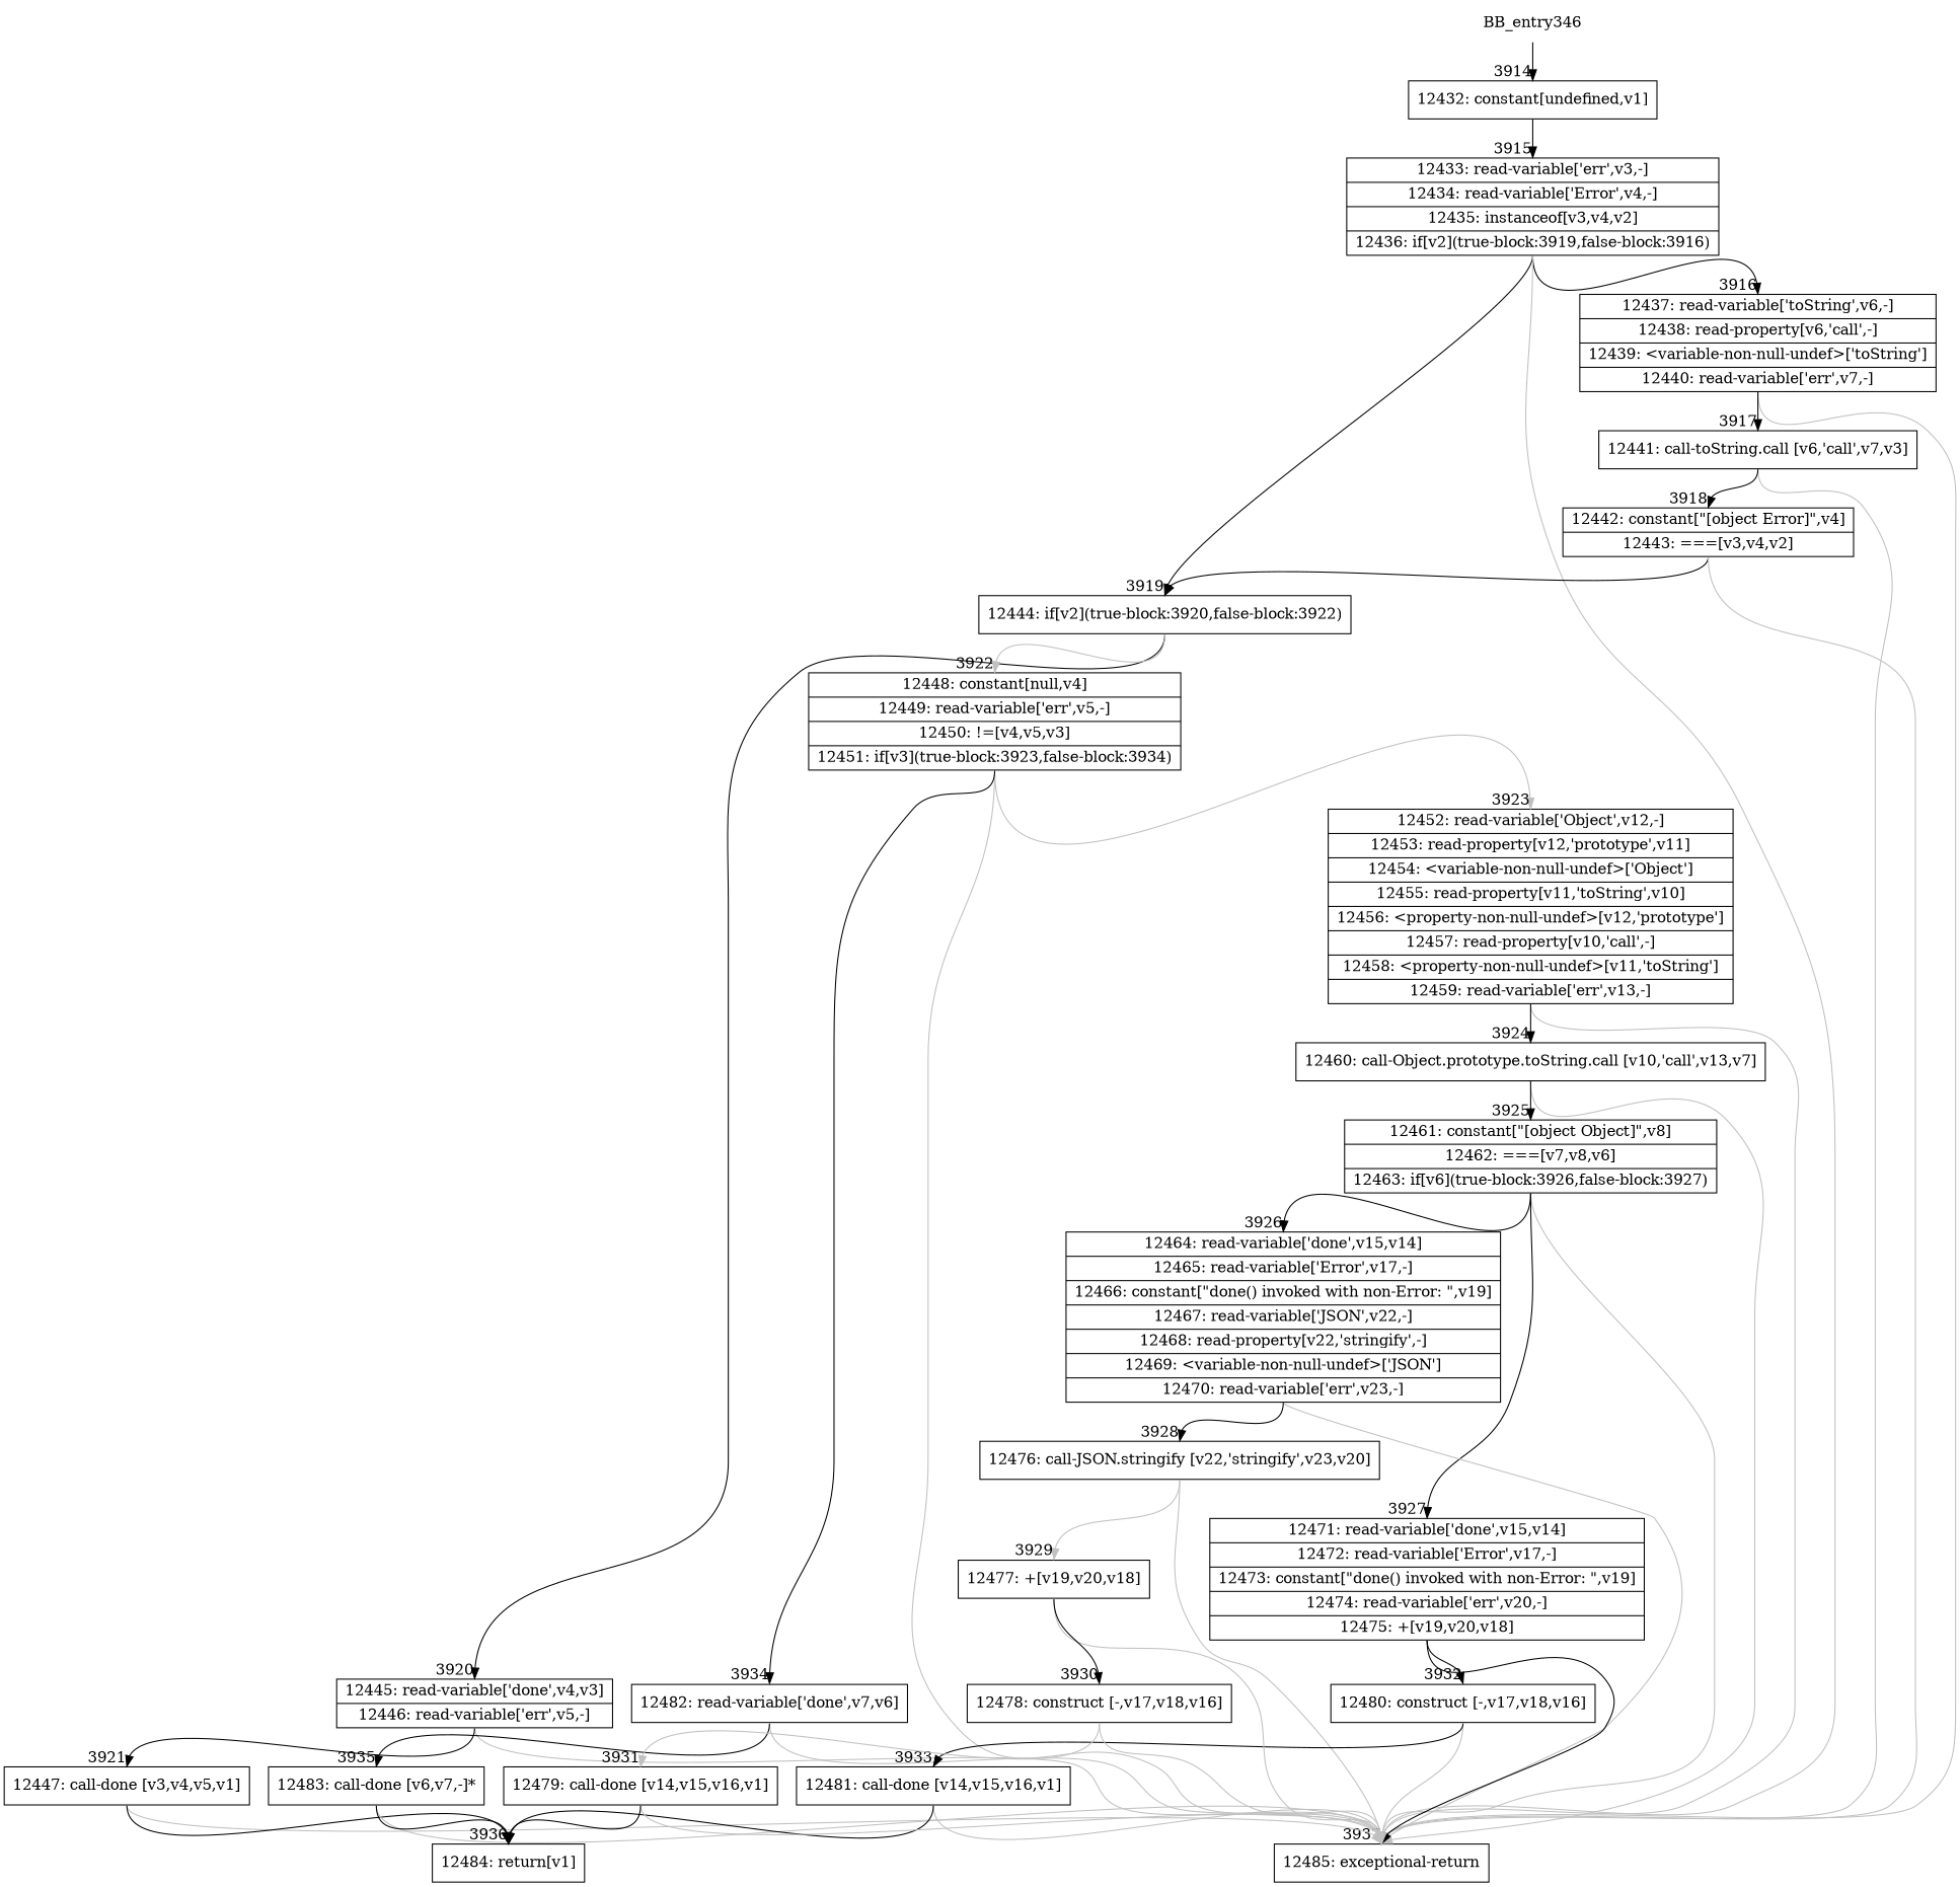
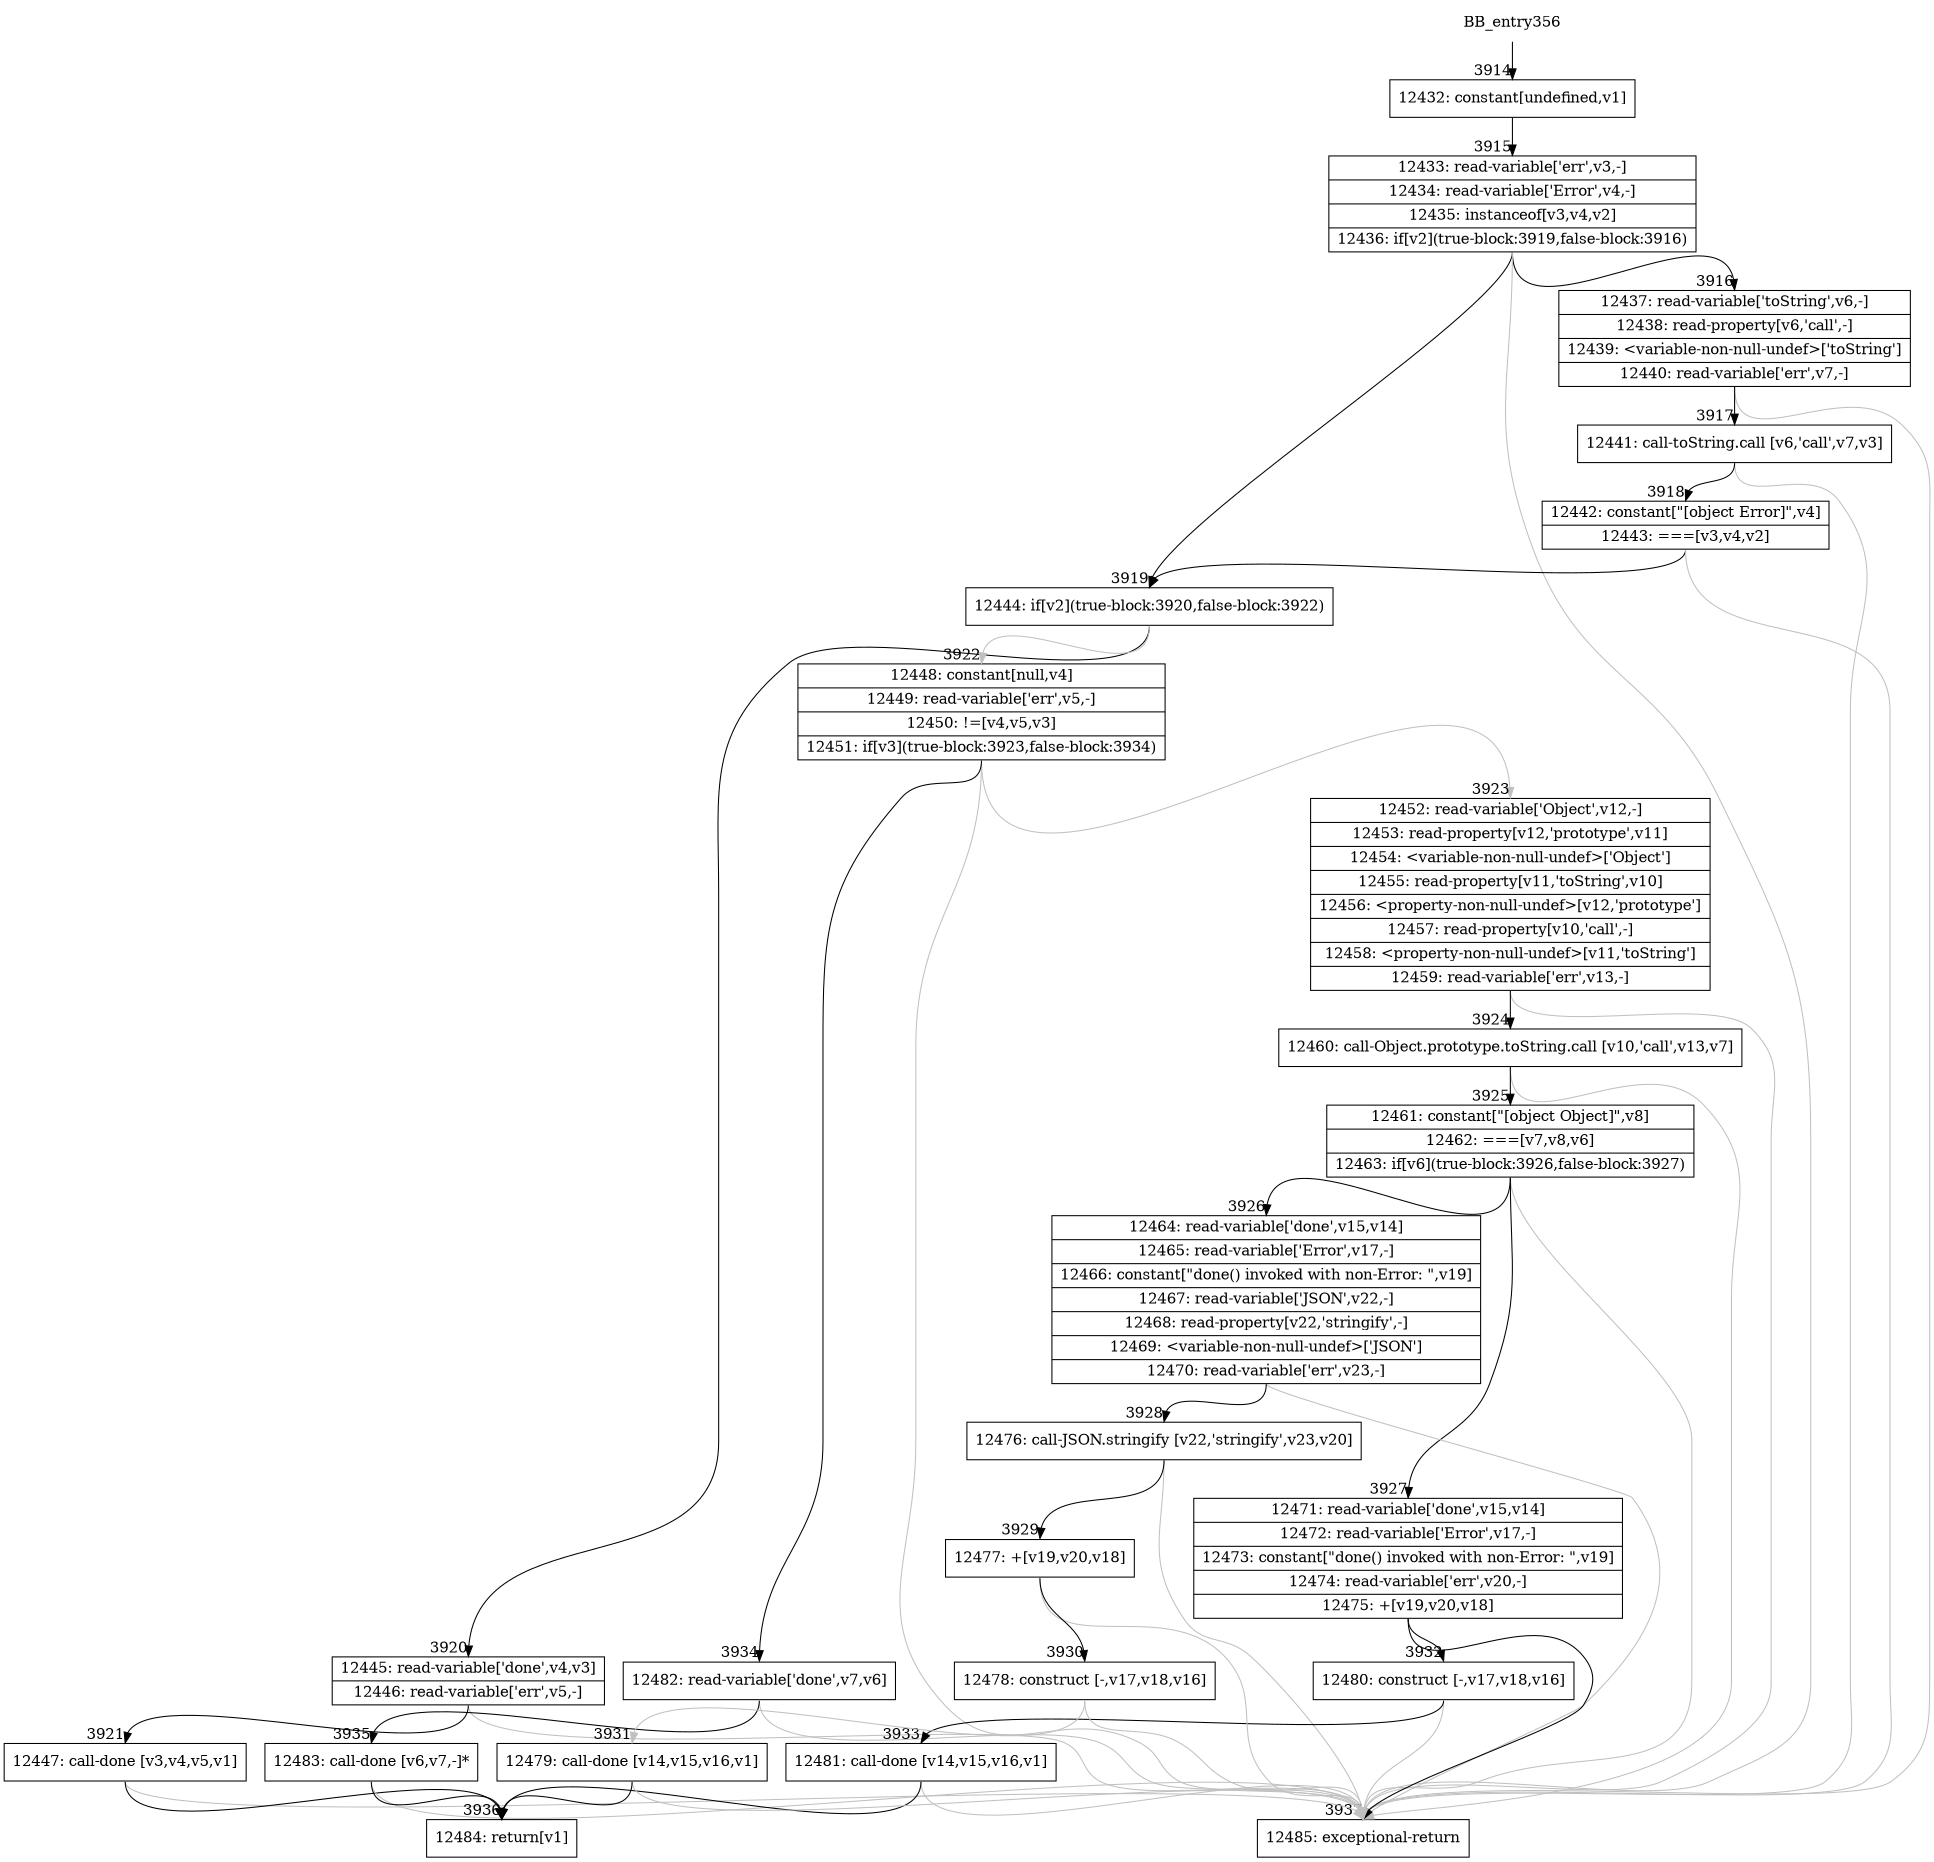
  digraph {
    rankdir=TD
    node [shape=record]
    edge [headport=n tailport=s]
-   BB_entry356 [shape=none label=BB_entry346]
+   BB_entry356 [shape=none]
    n2 [label="{12432: constant[undefined,v1]}"]
    n3 [label="{12433: read-variable['err',v3,-]|12434: read-variable['Error',v4,-]|12435: instanceof[v3,v4,v2]|12436: if[v2](true-block:3919,false-block:3916)}"]
    n4 [label="{12444: if[v2](true-block:3920,false-block:3922)}"]
    n5 [label="{12437: read-variable['toString',v6,-]|12438: read-property[v6,'call',-]|12439: \<variable-non-null-undef\>['toString']|12440: read-variable['err',v7,-]}"]
    n6 [label="{12485: exceptional-return}"]
    n7 [label="{12445: read-variable['done',v4,v3]|12446: read-variable['err',v5,-]}"]
    n8 [label="{12448: constant[null,v4]|12449: read-variable['err',v5,-]|12450: !=[v4,v5,v3]|12451: if[v3](true-block:3923,false-block:3934)}"]
    n9 [label="{12441: call-toString.call [v6,'call',v7,v3]}"]
    n10 [label="{12447: call-done [v3,v4,v5,v1]}"]
    n11 [label="{12452: read-variable['Object',v12,-]|12453: read-property[v12,'prototype',v11]|12454: \<variable-non-null-undef\>['Object']|12455: read-property[v11,'toString',v10]|12456: \<property-non-null-undef\>[v12,'prototype']|12457: read-property[v10,'call',-]|12458: \<property-non-null-undef\>[v11,'toString']|12459: read-variable['err',v13,-]}"]
    n12 [label="{12482: read-variable['done',v7,v6]}"]
    n13 [label="{12442: constant[\"[object Error]\",v4]|12443: ===[v3,v4,v2]}"]
    n14 [label="{12484: return[v1]}"]
    n15 [label="{12460: call-Object.prototype.toString.call [v10,'call',v13,v7]}"]
    n16 [label="{12483: call-done [v6,v7,-]*}"]
    n17 [label="{12461: constant[\"[object Object]\",v8]|12462: ===[v7,v8,v6]|12463: if[v6](true-block:3926,false-block:3927)}"]
    n18 [label="{12464: read-variable['done',v15,v14]|12465: read-variable['Error',v17,-]|12466: constant[\"done() invoked with non-Error: \",v19]|12467: read-variable['JSON',v22,-]|12468: read-property[v22,'stringify',-]|12469: \<variable-non-null-undef\>['JSON']|12470: read-variable['err',v23,-]}"]
    n19 [label="{12471: read-variable['done',v15,v14]|12472: read-variable['Error',v17,-]|12473: constant[\"done() invoked with non-Error: \",v19]|12474: read-variable['err',v20,-]|12475: +[v19,v20,v18]}"]
    n20 [label="{12476: call-JSON.stringify [v22,'stringify',v23,v20]}"]
    n21 [label="{12480: construct [-,v17,v18,v16]}"]
    n22 [label="{12477: +[v19,v20,v18]}"]
    n23 [label="{12481: call-done [v14,v15,v16,v1]}"]
    n24 [label="{12478: construct [-,v17,v18,v16]}"]
    n25 [label="{12479: call-done [v14,v15,v16,v1]}"]
    BB_entry356 -> n2 [headlabel="    3914"]
    n2 -> n3 [headlabel="      3915"]
    n3 -> n4 [headlabel="      3919"]
    n3 -> n5 [headlabel="      3916"]
    n3 -> n6 [color=gray headlabel="      3937"]
    n4 -> n7 [headlabel="      3920"]
    n4 -> n8 [color=gray headlabel="      3922"]
    n5 -> n6 [color=gray]
    n5 -> n9 [headlabel="      3917"]
    n7 -> n6 [color=gray]
    n7 -> n10 [headlabel="      3921"]
    n8 -> n6 [color=gray]
    n8 -> n11 [color=gray headlabel="      3923"]
    n8 -> n12 [headlabel="      3934"]
    n9 -> n6 [color=gray]
    n9 -> n13 [headlabel="      3918"]
    n10 -> n6 [color=gray]
    n10 -> n14 [headlabel="      3936"]
    n11 -> n6 [color=gray]
    n11 -> n15 [headlabel="      3924"]
    n12 -> n6 [color=gray]
    n12 -> n16 [headlabel="      3935"]
    n13 -> n4
    n13 -> n6 [color=gray]
    n15 -> n6 [color=gray]
    n15 -> n17 [headlabel="      3925"]
    n16 -> n6 [color=gray]
    n16 -> n14
    n17 -> n6 [color=gray]
    n17 -> n18 [headlabel="      3926"]
    n17 -> n19 [headlabel="      3927"]
    n18 -> n6 [color=gray]
    n18 -> n20 [headlabel="      3928"]
    n19 -> n6 [color=black]
    n19 -> n21 [headlabel="      3932"]
    n20 -> n6 [color=gray]
-   n20 -> n22 [headlabel="      3929" color=gray]
+   n20 -> n22 [headlabel="      3929"]
    n21 -> n6 [color=gray]
    n21 -> n23 [headlabel="      3933"]
    n22 -> n6 [color=gray]
    n22 -> n24 [headlabel="      3930"]
    n23 -> n6 [color=gray]
    n23 -> n14
    n24 -> n6 [color=gray]
    n24 -> n25 [color=gray headlabel="      3931"]
    n25 -> n6 [color=gray]
    n25 -> n14
  }
